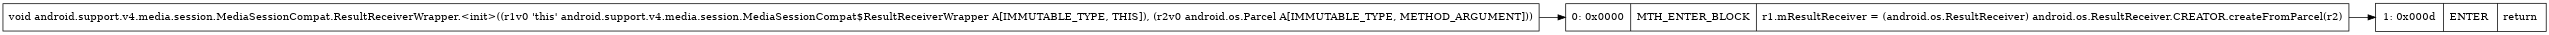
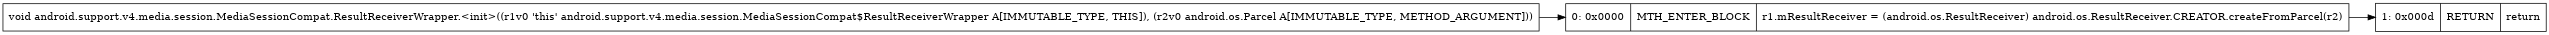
  digraph {
    rankdir=LR
    node [shape=record]
    n1 [label="{0\:\ 0x0000|MTH_ENTER_BLOCK\l|r1.mResultReceiver = (android.os.ResultReceiver) android.os.ResultReceiver.CREATOR.createFromParcel(r2)\l}"]
-   n2 [label="{1\:\ 0x000d|ENTER\l|return\l}"]
+   n2 [label="{1\:\ 0x000d|RETURN\l|return\l}"]
    n3 [label="{void android.support.v4.media.session.MediaSessionCompat.ResultReceiverWrapper.\<init\>((r1v0 'this' android.support.v4.media.session.MediaSessionCompat$ResultReceiverWrapper A[IMMUTABLE_TYPE, THIS]), (r2v0 android.os.Parcel A[IMMUTABLE_TYPE, METHOD_ARGUMENT])) }"]
    n1 -> n2
    n3 -> n1
  }
